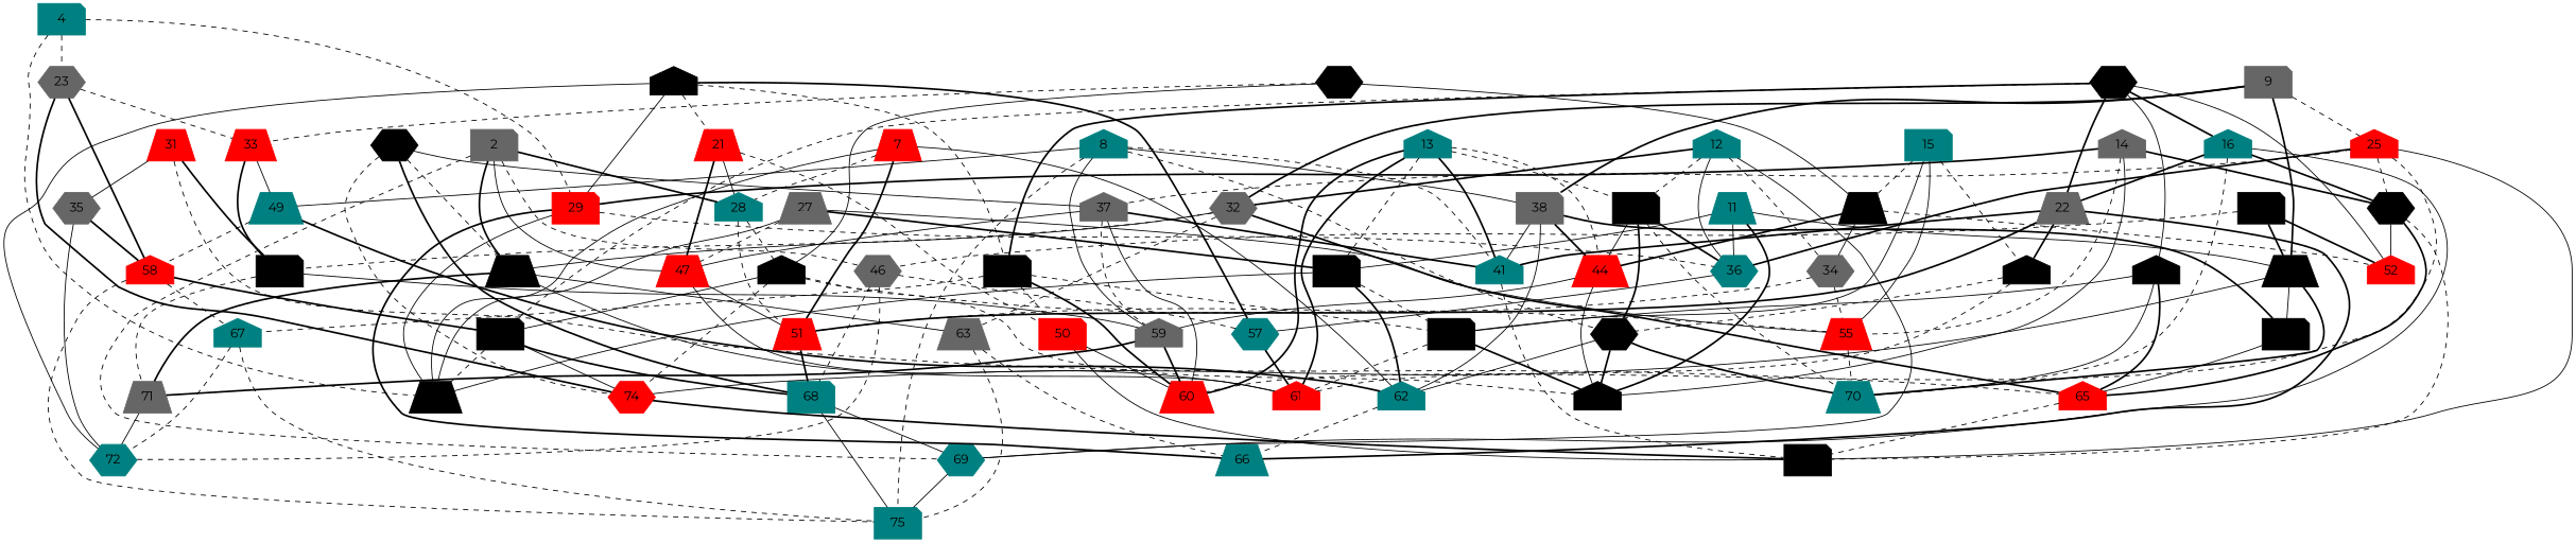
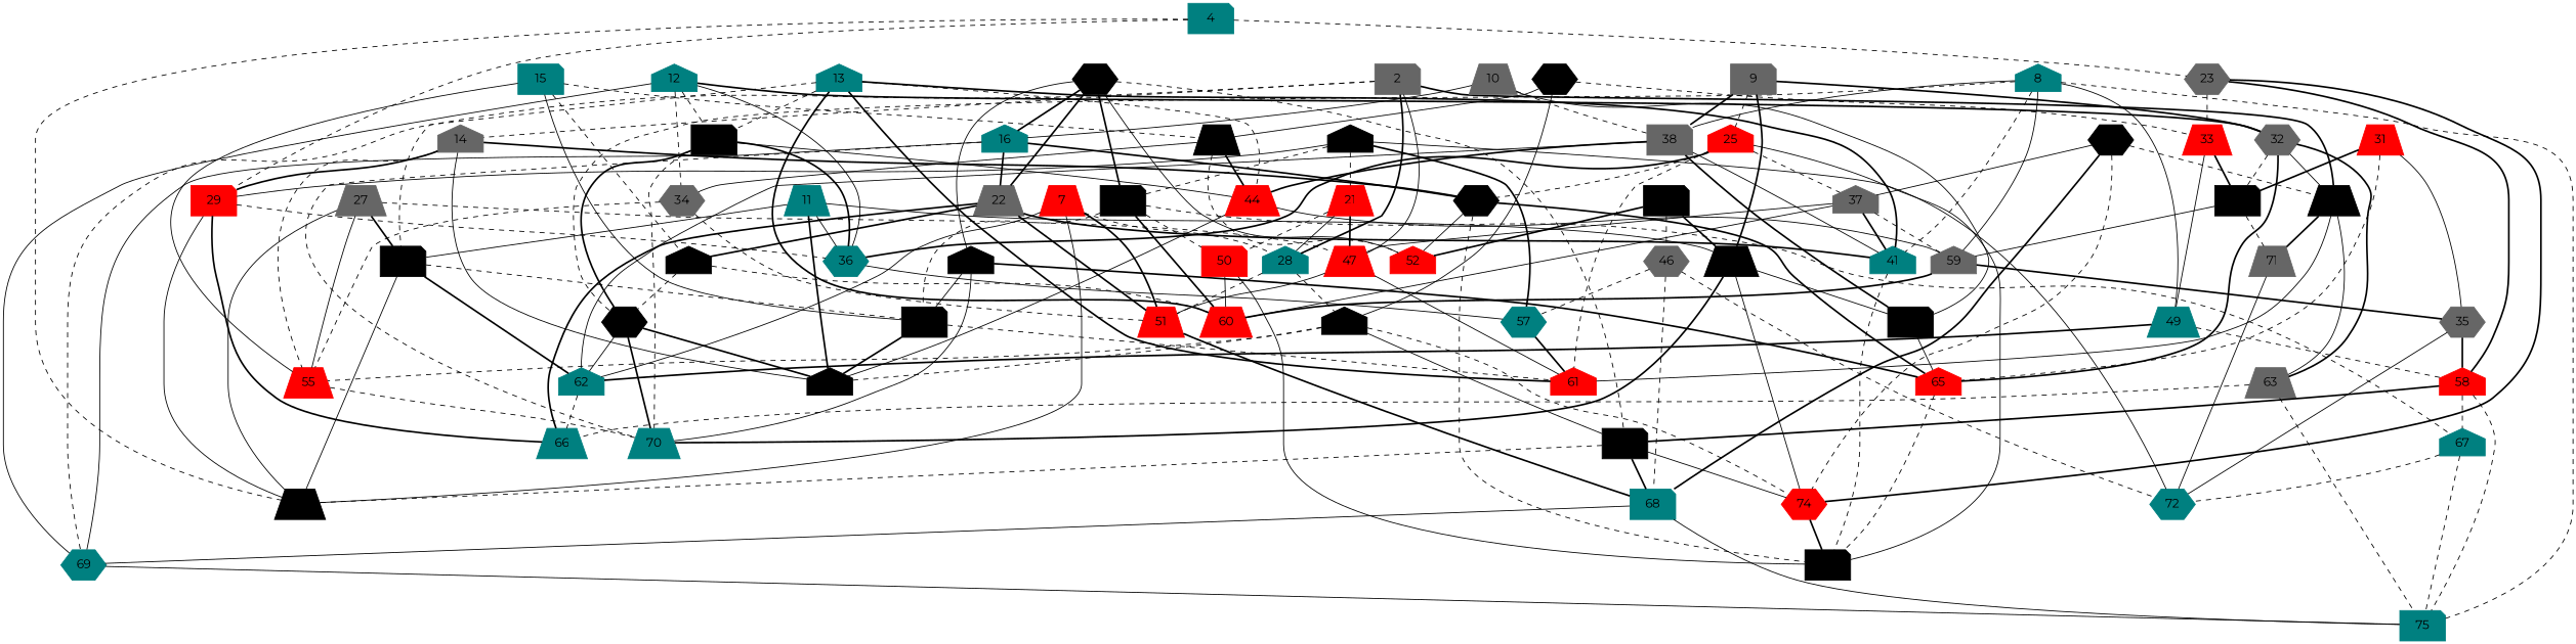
  graph {
    fontname=Montserrat
    node [color=black fontname=Montserrat shape=trapezium style=filled]
    edge [fontname=Montserrat style=dashed weight=1.0]
    2 [color=gray40 shape=note]
    28 [color=teal shape=house]
    46 [color=gray40 shape=hexagon]
    47 [color=red]
    54
    69 [color=teal shape=hexagon]
+   10 [color=gray40]
    16 [color=teal shape=house]
    38 [color=gray40 shape=note]
    45 [shape=note]
    53 [shape=house]
    51 [color=red]
    57 [color=teal shape=hexagon]
    72 [color=teal shape=hexagon]
    68 [color=teal shape=note]
    61 [color=red shape=house]
    63 [color=gray40]
    71 [color=gray40]
    75 [color=teal shape=note]
    3 [shape=hexagon]
    17
    33 [color=red]
    52 [color=red shape=house]
    34 [color=gray40 shape=hexagon]
    44 [color=red]
    49 [color=teal]
    39 [shape=note]
    64 [shape=note]
    76 [shape=house]
    55 [color=red]
    74 [color=red shape=hexagon]
    4 [color=teal shape=note]
    23 [color=gray40 shape=hexagon]
    29 [color=red shape=note]
    73
    58 [color=red shape=house]
    36 [color=teal shape=hexagon]
    66 [color=teal]
    5 [shape=hexagon]
    18 [shape=house]
    22 [color=gray40]
    30 [shape=note]
    48 [shape=hexagon]
    70 [color=teal]
    56 [shape=note]
    65 [color=red shape=house]
    41 [color=teal shape=house]
    26 [shape=house]
    60 [color=red]
    50 [color=red shape=note]
    67 [color=teal shape=house]
    6 [shape=note]
    40
    7 [color=red]
    62 [color=teal shape=house]
    8 [color=teal shape=house]
    42 [shape=hexagon]
    59 [color=gray40 shape=house]
    77 [shape=note]
    9 [color=gray40 shape=note]
    25 [color=red shape=house]
    32 [color=gray40 shape=hexagon]
    37 [color=gray40 shape=house]
    35 [color=gray40 shape=hexagon]
    11 [color=teal]
    43 [shape=note]
    12 [color=teal shape=house]
    24 [shape=note]
    13 [color=teal shape=house]
    14 [color=gray40 shape=house]
    15 [color=teal shape=note]
    19 [shape=house]
    21 [color=red]
    20 [shape=hexagon]
    27 [color=gray40]
    31 [color=red]
    2 -- 28 [style=bold]
-   2 -- 46
+   2 -- 14
    2 -- 47 [style=solid]
    2 -- 54 [style=bold]
    2 -- 69
    28 -- 53
    28 -- 51
    46 -- 57
    46 -- 72
    46 -- 68
    47 -- 51 [style=solid]
    47 -- 61 [style=solid]
    54 -- 61 [style=solid]
    54 -- 63 [style=solid]
    54 -- 71 [style=bold]
    69 -- 75 [style=solid]
+   10 -- 16 [style=solid]
+   10 -- 38
+   10 -- 45 [style=solid]
    16 -- 69 [style=solid]
    16 -- 22 [style=bold]
    16 -- 48 [style=bold]
    16 -- 70
    38 -- 45 [style=bold]
    38 -- 44 [style=bold]
    38 -- 41 [style=solid]
    38 -- 62 [style=solid]
    45 -- 65 [style=solid]
    53 -- 64 [style=solid]
    53 -- 76
    53 -- 55
    53 -- 74
    51 -- 68 [style=bold]
    57 -- 61 [style=bold]
    68 -- 69 [style=solid]
    68 -- 75 [style=solid]
    63 -- 75
    63 -- 66
    71 -- 72 [style=solid]
    3 -- 53 [style=solid]
    3 -- 17 [style=solid weight=2.0]
    3 -- 33
    17 -- 52
    17 -- 34 [style=solid]
    17 -- 44 [style=bold]
    33 -- 49 [style=solid]
    33 -- 39 [style=bold]
    34 -- 51
    34 -- 55
    44 -- 76 [style=solid]
    44 -- 59 [style=solid]
    49 -- 58
    49 -- 62 [style=bold]
    39 -- 71
    39 -- 59 [style=solid]
    64 -- 68 [style=bold]
    64 -- 74 [style=solid]
    64 -- 73
    55 -- 70
    74 -- 77 [style=bold]
    4 -- 23 [weight=2.0]
    4 -- 29
    4 -- 73
    23 -- 33
    23 -- 74 [style=bold]
    23 -- 58 [style=bold]
    29 -- 73 [style=solid]
    29 -- 36
    29 -- 66 [style=bold]
    58 -- 75
    58 -- 64 [style=bold]
    58 -- 67
    36 -- 57 [style=solid]
    5 -- 16 [style=bold]
    5 -- 52 [style=solid]
    5 -- 64
    5 -- 18 [style=solid]
    5 -- 22 [style=bold]
    5 -- 30 [style=bold]
    18 -- 70 [style=solid]
    18 -- 56 [style=solid]
    18 -- 65 [style=bold]
    22 -- 51 [style=bold]
    22 -- 66 [style=bold]
    22 -- 41 [style=bold]
    22 -- 26 [style=bold]
    30 -- 56
    30 -- 60 [style=bold]
    30 -- 50
    30 -- 67
    48 -- 52 [style=solid]
    48 -- 65 [style=bold]
    48 -- 77
    56 -- 61
    56 -- 76 [style=bold]
    65 -- 77
    41 -- 77
    26 -- 60
    26 -- 42
    50 -- 60 [style=solid]
    50 -- 77 [style=solid]
    67 -- 72
    67 -- 75
    6 -- 46 [weight=2.0]
    6 -- 52 [style=bold]
    6 -- 40 [style=bold]
    40 -- 45 [style=solid]
    40 -- 74 [style=solid]
    40 -- 70 [style=bold]
    7 -- 28
    7 -- 51 [style=bold]
    7 -- 73 [style=solid]
    7 -- 62 [style=solid]
    62 -- 66
    8 -- 38 [style=solid]
    8 -- 75
    8 -- 49 [style=solid]
    8 -- 41
    8 -- 42
    8 -- 59 [style=solid]
    42 -- 76 [style=bold]
    42 -- 70 [style=bold]
    42 -- 62 [style=solid]
-   59 -- 71 [style=bold]
+   59 -- 35 [style=bold]
    59 -- 60 [style=bold]
    9 -- 38 [style=bold]
    9 -- 40 [style=bold]
    9 -- 25
    9 -- 32 [style=bold]
    25 -- 61
    25 -- 36 [style=bold]
    25 -- 48
    25 -- 77 [style=solid]
    25 -- 37
    32 -- 54 [style=solid]
-   32 -- 63
+   32 -- 63 [style=bold]
    32 -- 39
    32 -- 65 [style=bold]
    37 -- 47 [style=solid]
    37 -- 41 [style=bold]
    37 -- 60 [style=solid]
    37 -- 59
    35 -- 72 [style=solid]
    35 -- 58 [style=bold]
    11 -- 76 [style=bold]
    11 -- 36 [style=solid]
    11 -- 40 [style=solid]
    11 -- 43 [style=solid]
    43 -- 73 [style=solid]
    43 -- 56
    43 -- 62 [style=bold]
    12 -- 69 [style=solid weight=2.0]
    12 -- 34
    12 -- 36 [style=solid]
    12 -- 32 [style=bold]
    12 -- 24
    24 -- 44 [style=solid]
    24 -- 36 [style=bold]
    24 -- 70
    24 -- 42 [style=bold]
    13 -- 61 [style=bold]
    13 -- 44
    13 -- 41 [style=bold]
    13 -- 60 [style=bold]
    13 -- 43
    13 -- 24
    14 -- 76 [style=solid]
    14 -- 55
    14 -- 29 [style=bold]
    14 -- 48 [style=bold]
    15 -- 17
    15 -- 55 [style=solid]
    15 -- 56 [style=solid]
    15 -- 26
    19 -- 57 [style=bold]
    19 -- 72 [style=solid weight=2.0]
    19 -- 29 [style=solid]
    19 -- 30
    19 -- 21
    21 -- 28 [style=solid]
    21 -- 47 [style=bold]
    21 -- 50
    20 -- 54
    20 -- 68 [style=bold]
    20 -- 74
    20 -- 37 [style=solid]
    27 -- 47
    27 -- 55 [style=solid]
    27 -- 73 [style=solid]
    27 -- 43 [style=bold]
    31 -- 39 [style=bold weight=2.0]
    31 -- 65
    31 -- 35 [style=solid]
  }
